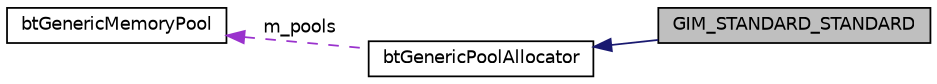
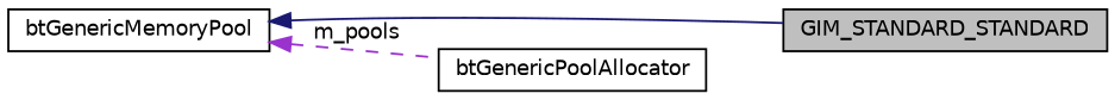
  digraph {
    rankdir=LR
    node [color=black fillcolor=white fontname=Helvetica fontsize=10 shape=record style=filled]
    edge [dir=back fontname=Helvetica fontsize=10 labelfontname=Helvetica labelfontsize=10]
    n1 [fillcolor=grey75 fontcolor=black height=0.2 label=GIM_STANDARD_STANDARD width=0.4]
    n2 [height=0.2 label=btGenericPoolAllocator width=0.4]
    n3 [height=0.2 label=btGenericMemoryPool width=0.4]
-   n2 -> n1 [color=midnightblue style=solid]
+   n3 -> n1 [color=midnightblue style=solid]
    n3 -> n2 [color=darkorchid3 label=" m_pools" style=dashed]
  }
